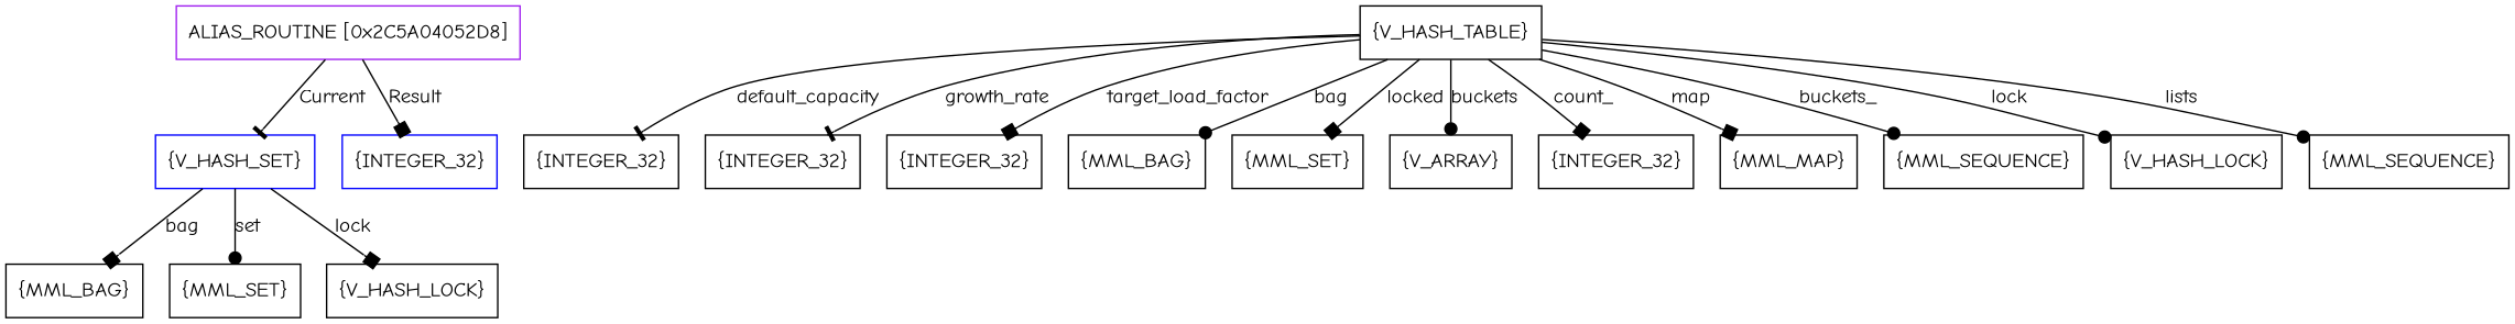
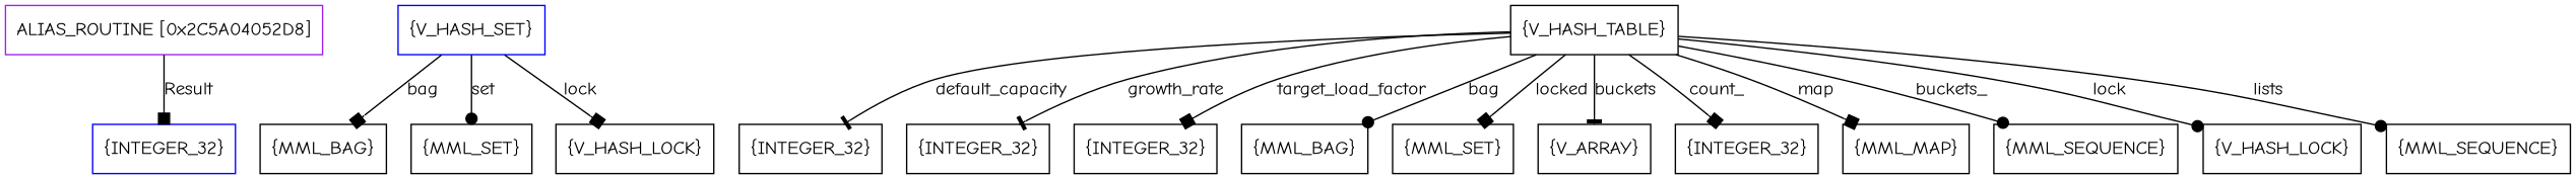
  digraph {
    fontname="Comic Neue"
    node [fontname="Comic Neue" shape=box]
    edge [arrowhead=box fontname="Comic Neue"]
    n1 [color=purple label=<ALIAS_ROUTINE [0x2C5A04052D8]>]
    n2 [color=blue label=<{V_HASH_SET}>]
    n3 [color=blue label=<{INTEGER_32}>]
    n4 [label=<{MML_BAG}>]
    n5 [label=<{MML_SET}>]
    n6 [label=<{V_HASH_LOCK}>]
    n7 [label=<{V_HASH_TABLE}>]
    n8 [label=<{INTEGER_32}>]
    n9 [label=<{INTEGER_32}>]
    n10 [label=<{INTEGER_32}>]
    n11 [label=<{MML_BAG}>]
    n12 [label=<{MML_SET}>]
    n13 [label=<{V_ARRAY}>]
    n14 [label=<{INTEGER_32}>]
    n15 [label=<{MML_MAP}>]
    n16 [label=<{MML_SEQUENCE}>]
    n17 [label=<{V_HASH_LOCK}>]
    n18 [label=<{MML_SEQUENCE}>]
-   n1 -> n2 [arrowhead=tee label=<Current>]
    n1 -> n3 [label=<Result>]
    n2 -> n4 [label=<bag>]
    n2 -> n5 [arrowhead=dot label=<set>]
    n2 -> n6 [label=<lock>]
    n7 -> n8 [arrowhead=tee label=<default_capacity>]
    n7 -> n9 [arrowhead=tee label=<growth_rate>]
    n7 -> n10 [label=<target_load_factor>]
    n7 -> n11 [arrowhead=dot label=<bag>]
    n7 -> n12 [label=<locked>]
-   n7 -> n13 [arrowhead=dot label=<buckets>]
+   n7 -> n13 [arrowhead=tee label=<buckets>]
    n7 -> n14 [label=<count_>]
    n7 -> n15 [label=<map>]
    n7 -> n16 [arrowhead=dot label=<buckets_>]
    n7 -> n17 [arrowhead=dot label=<lock>]
    n7 -> n18 [arrowhead=dot label=<lists>]
  }
